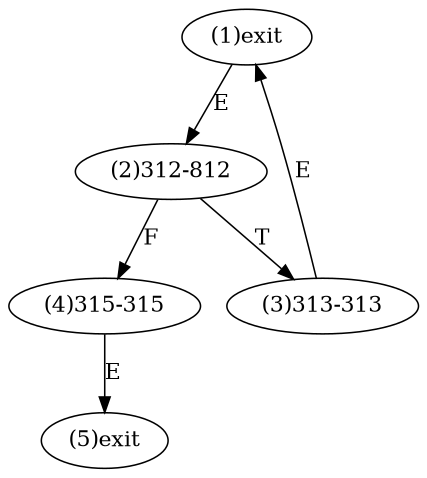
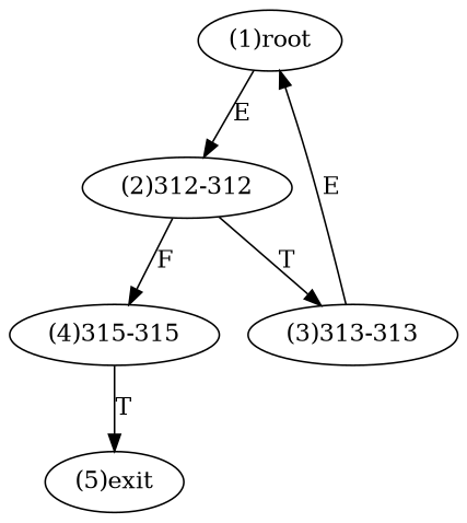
  digraph {
-   n1 [label="(1)exit"]
-   n2 [label="(2)312-812"]
+   n1 [label="(1)root"]
+   n2 [label="(2)312-312"]
    n3 [label="(3)313-313"]
    n4 [label="(4)315-315"]
    n5 [label="(5)exit"]
    n1 -> n2 [label=E]
    n2 -> n3 [label=T]
    n2 -> n4 [label=F]
    n3 -> n1 [label=E]
-   n4 -> n5 [label=E]
+   n4 -> n5 [label=T]
  }
